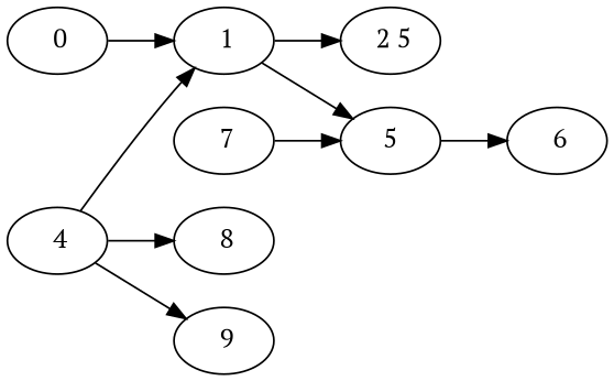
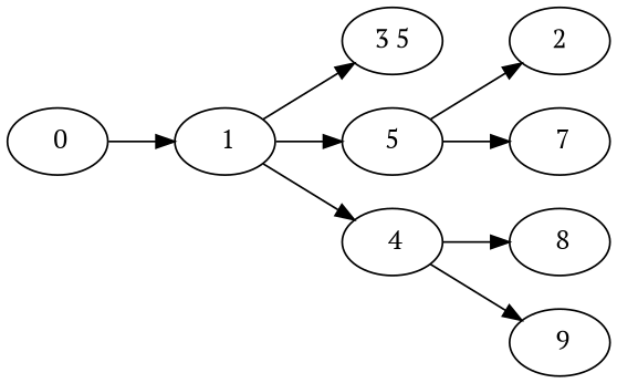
  digraph {
    fontname="PT Serif"
    rankdir=LR
    node [fontname="PT Serif"]
    edge [fontname="PT Serif"]
    " 0"
    " 1"
-   " 2 5"
+   " 2 5" [label="3 5"]
    n4 [label=5]
    " 4"
-   " 6"
+   " 6" [label=2]
    " 7"
    " 8"
    " 9"
    " 0" -> " 1"
    " 1" -> " 2 5"
    " 1" -> n4
-   " 4" -> " 1"
+   " 1" -> " 4"
    n4 -> " 6"
-   " 7" -> n4
+   n4 -> " 7"
    " 4" -> " 8"
    " 4" -> " 9"
  }
